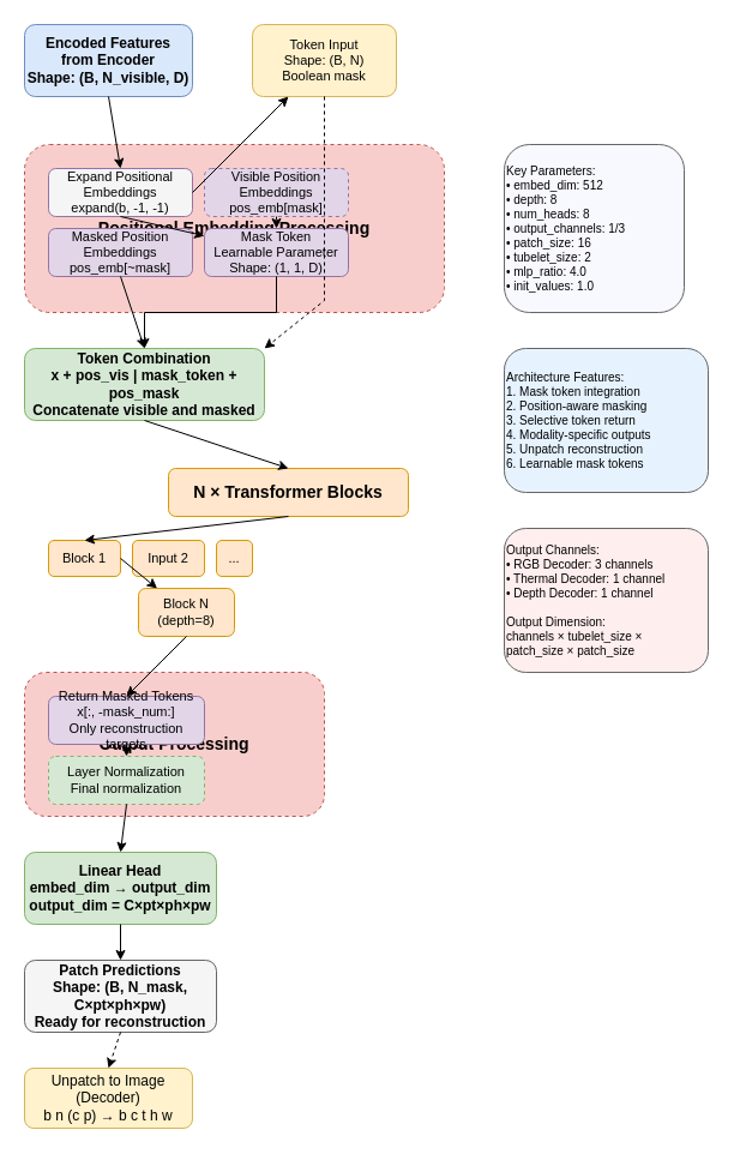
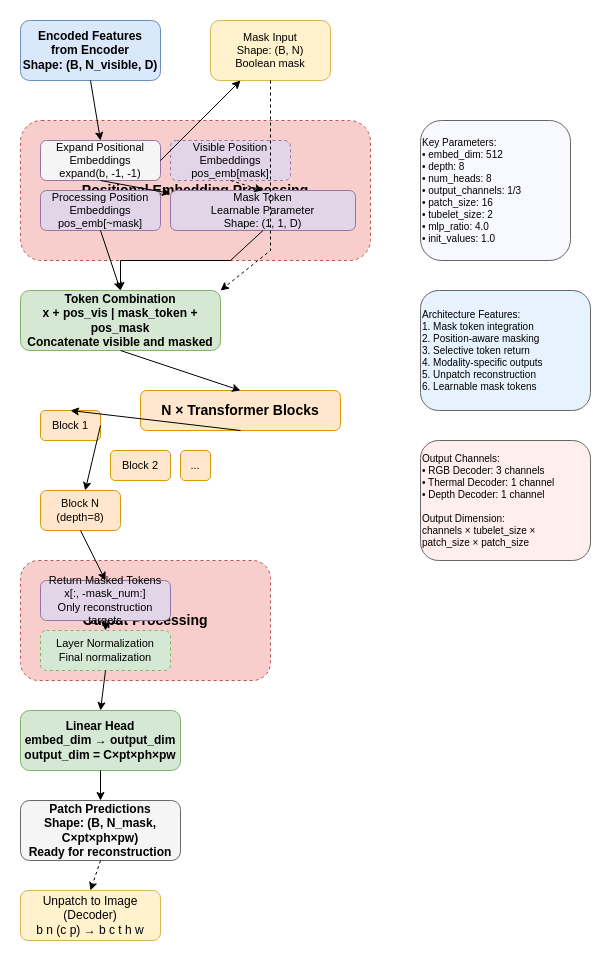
  <mxCell id="0" />
  <mxCell id="1" parent="0" />
  <mxCell id="2" value="Encoded Features&#10;from Encoder&#10;Shape: (B, N_visible, D)" style="rounded=1;whiteSpace=wrap;html=1;fillColor=#dae8fc;strokeColor=#6c8ebf;fontStyle=1;fontSize=12;" vertex="1" parent="1"><mxGeometry x="20" y="20" width="140" height="60" as="geometry" /></mxCell>
- <mxCell id="3" value="Token Input&#10;Shape: (B, N)&#10;Boolean mask" style="rounded=1;whiteSpace=wrap;html=1;fillColor=#fff2cc;strokeColor=#d6b656;fontSize=11;" vertex="1" parent="1"><mxGeometry x="210" y="20" width="120" height="60" as="geometry" /></mxCell>
+ <mxCell id="3" value="Mask Input&#10;Shape: (B, N)&#10;Boolean mask" style="rounded=1;whiteSpace=wrap;html=1;fillColor=#fff2cc;strokeColor=#d6b656;fontSize=11;" vertex="1" parent="1"><mxGeometry x="210" y="20" width="120" height="60" as="geometry" /></mxCell>
  <mxCell id="4" value="Positional Embedding Processing" style="rounded=1;whiteSpace=wrap;html=1;fillColor=#f8cecc;strokeColor=#b85450;fontStyle=1;fontSize=14;dashed=1;" vertex="1" parent="1"><mxGeometry x="20" y="120" width="350" height="140" as="geometry" /></mxCell>
  <mxCell id="5" value="Expand Positional&#10;Embeddings&#10;expand(b, -1, -1)" style="rounded=1;whiteSpace=wrap;html=1;fillColor=#f5f5f5;strokeColor=#9673a6;fontSize=11;" vertex="1" parent="1"><mxGeometry x="40" y="140" width="120" height="40" as="geometry" /></mxCell>
  <mxCell id="6" value="Visible Position&#10;Embeddings&#10;pos_emb[mask]" style="rounded=1;whiteSpace=wrap;html=1;fillColor=#e1d5e7;strokeColor=#9673a6;fontSize=11;dashed=1;" vertex="1" parent="1"><mxGeometry x="170" y="140" width="120" height="40" as="geometry" /></mxCell>
- <mxCell id="7" value="Masked Position&#10;Embeddings&#10;pos_emb[~mask]" style="rounded=1;whiteSpace=wrap;html=1;fillColor=#e1d5e7;strokeColor=#9673a6;fontSize=11;" vertex="1" parent="1"><mxGeometry x="40" y="190" width="120" height="40" as="geometry" /></mxCell>
- <mxCell id="8" value="Mask Token&#10;Learnable Parameter&#10;Shape: (1, 1, D)" style="rounded=1;whiteSpace=wrap;html=1;fillColor=#e1d5e7;strokeColor=#9673a6;fontSize=11;" vertex="1" parent="1"><mxGeometry x="170" y="190" width="120" height="40" as="geometry" /></mxCell>
+ <mxCell id="7" value="Processing Position&#10;Embeddings&#10;pos_emb[~mask]" style="rounded=1;whiteSpace=wrap;html=1;fillColor=#e1d5e7;strokeColor=#9673a6;fontSize=11;" vertex="1" parent="1"><mxGeometry x="40" y="190" width="120" height="40" as="geometry" /></mxCell>
+ <mxCell id="8" value="Mask Token&#10;Learnable Parameter&#10;Shape: (1, 1, D)" style="rounded=1;whiteSpace=wrap;html=1;fillColor=#e1d5e7;strokeColor=#9673a6;fontSize=11;" vertex="1" parent="1"><mxGeometry x="170" y="190" width="185" height="40" as="geometry" /></mxCell>
  <mxCell id="9" value="Token Combination&#10;x + pos_vis | mask_token + pos_mask&#10;Concatenate visible and masked" style="rounded=1;whiteSpace=wrap;html=1;fillColor=#d5e8d4;strokeColor=#82b366;fontStyle=1;fontSize=12;" vertex="1" parent="1"><mxGeometry x="20" y="290" width="200" height="60" as="geometry" /></mxCell>
  <mxCell id="10" value="N × Transformer Blocks" style="rounded=1;whiteSpace=wrap;html=1;fillColor=#ffe6cc;strokeColor=#d79b00;fontStyle=1;fontSize=14;" vertex="1" parent="1"><mxGeometry x="140" y="390" width="200" height="40" as="geometry" /></mxCell>
- <mxCell id="11" value="Block 1" style="rounded=1;whiteSpace=wrap;html=1;fillColor=#ffe6cc;strokeColor=#d79b00;fontSize=11;" vertex="1" parent="1"><mxGeometry x="40" y="450" width="60" height="30" as="geometry" /></mxCell>
- <mxCell id="12" value="Input 2" style="rounded=1;whiteSpace=wrap;html=1;fillColor=#ffe6cc;strokeColor=#d79b00;fontSize=11;" vertex="1" parent="1"><mxGeometry x="110" y="450" width="60" height="30" as="geometry" /></mxCell>
+ <mxCell id="11" value="Block 1" style="rounded=1;whiteSpace=wrap;html=1;fillColor=#ffe6cc;strokeColor=#d79b00;fontSize=11;" vertex="1" parent="1"><mxGeometry x="40" y="410" width="60" height="30" as="geometry" /></mxCell>
+ <mxCell id="12" value="Block 2" style="rounded=1;whiteSpace=wrap;html=1;fillColor=#ffe6cc;strokeColor=#d79b00;fontSize=11;" vertex="1" parent="1"><mxGeometry x="110" y="450" width="60" height="30" as="geometry" /></mxCell>
  <mxCell id="13" value="..." style="rounded=1;whiteSpace=wrap;html=1;fillColor=#ffe6cc;strokeColor=#d79b00;fontSize=11;" vertex="1" parent="1"><mxGeometry x="180" y="450" width="30" height="30" as="geometry" /></mxCell>
- <mxCell id="14" value="Block N&#10;(depth=8)" style="rounded=1;whiteSpace=wrap;html=1;fillColor=#ffe6cc;strokeColor=#d79b00;fontSize=11;" vertex="1" parent="1"><mxGeometry x="115" y="490" width="80" height="40" as="geometry" /></mxCell>
+ <mxCell id="14" value="Block N&#10;(depth=8)" style="rounded=1;whiteSpace=wrap;html=1;fillColor=#ffe6cc;strokeColor=#d79b00;fontSize=11;" vertex="1" parent="1"><mxGeometry x="40" y="490" width="80" height="40" as="geometry" /></mxCell>
  <mxCell id="15" value="Output Processing" style="rounded=1;whiteSpace=wrap;html=1;fillColor=#f8cecc;strokeColor=#b85450;fontStyle=1;fontSize=14;dashed=1;" vertex="1" parent="1"><mxGeometry x="20" y="560" width="250" height="120" as="geometry" /></mxCell>
  <mxCell id="16" value="Return Masked Tokens&#10;x[:, -mask_num:]&#10;Only reconstruction targets" style="rounded=1;whiteSpace=wrap;html=1;fillColor=#e1d5e7;strokeColor=#9673a6;fontSize=11;" vertex="1" parent="1"><mxGeometry x="40" y="580" width="130" height="40" as="geometry" /></mxCell>
  <mxCell id="17" value="Layer Normalization&#10;Final normalization" style="rounded=1;whiteSpace=wrap;html=1;fillColor=#d5e8d4;strokeColor=#82b366;fontSize=11;dashed=1;" vertex="1" parent="1"><mxGeometry x="40" y="630" width="130" height="40" as="geometry" /></mxCell>
  <mxCell id="18" value="Linear Head&#10;embed_dim → output_dim&#10;output_dim = C×pt×ph×pw" style="rounded=1;whiteSpace=wrap;html=1;fillColor=#d5e8d4;strokeColor=#82b366;fontStyle=1;fontSize=12;" vertex="1" parent="1"><mxGeometry x="20" y="710" width="160" height="60" as="geometry" /></mxCell>
  <mxCell id="19" value="Patch Predictions&#10;Shape: (B, N_mask, C×pt×ph×pw)&#10;Ready for reconstruction" style="rounded=1;whiteSpace=wrap;html=1;fillColor=#f5f5f5;strokeColor=#666666;fontStyle=1;fontSize=12;" vertex="1" parent="1"><mxGeometry x="20" y="800" width="160" height="60" as="geometry" /></mxCell>
  <mxCell id="20" value="Unpatch to Image&#10;(Decoder)&#10;b n (c p) → b c t h w" style="rounded=1;whiteSpace=wrap;html=1;fillColor=#fff2cc;strokeColor=#d6b656;fontSize=12;" vertex="1" parent="1"><mxGeometry x="20" y="890" width="140" height="50" as="geometry" /></mxCell>
  <mxCell id="21" value="Key Parameters:&#10;• embed_dim: 512&#10;• depth: 8&#10;• num_heads: 8&#10;• output_channels: 1/3&#10;• patch_size: 16&#10;• tubelet_size: 2&#10;• mlp_ratio: 4.0&#10;• init_values: 1.0" style="rounded=1;whiteSpace=wrap;html=1;fillColor=#f8f8ff;strokeColor=#666666;fontSize=10;align=left;" vertex="1" parent="1"><mxGeometry x="420" y="120" width="150" height="140" as="geometry" /></mxCell>
  <mxCell id="22" value="Architecture Features:&#10;1. Mask token integration&#10;2. Position-aware masking&#10;3. Selective token return&#10;4. Modality-specific outputs&#10;5. Unpatch reconstruction&#10;6. Learnable mask tokens" style="rounded=1;whiteSpace=wrap;html=1;fillColor=#e6f3ff;strokeColor=#666666;fontSize=10;align=left;" vertex="1" parent="1"><mxGeometry x="420" y="290" width="170" height="120" as="geometry" /></mxCell>
  <mxCell id="23" value="Output Channels:&#10;• RGB Decoder: 3 channels&#10;• Thermal Decoder: 1 channel&#10;• Depth Decoder: 1 channel&#10;&#10;Output Dimension:&#10;channels × tubelet_size ×&#10;patch_size × patch_size" style="rounded=1;whiteSpace=wrap;html=1;fillColor=#ffeeee;strokeColor=#666666;fontSize=10;align=left;" vertex="1" parent="1"><mxGeometry x="420" y="440" width="170" height="120" as="geometry" /></mxCell>
  <mxCell id="24" value="" style="endArrow=classic;html=1;rounded=0;exitX=0.5;exitY=1;exitDx=0;exitDy=0;entryX=0.5;entryY=0;entryDx=0;entryDy=0;" edge="1" parent="1" source="2" target="5"><mxGeometry width="50" height="50" relative="1" as="geometry"><mxPoint x="90" y="90" as="sourcePoint" /><mxPoint x="100" y="130" as="targetPoint" /></mxGeometry></mxCell>
  <mxCell id="25" value="" style="endArrow=classic;html=1;rounded=0;exitX=1;exitY=0.5;exitDx=0;exitDy=0;" edge="1" parent="1" source="5" target="3"><mxGeometry width="50" height="50" relative="1" as="geometry"><mxPoint x="170" y="160" as="sourcePoint" /><mxPoint x="180" y="160" as="targetPoint" /></mxGeometry></mxCell>
  <mxCell id="26" value="" style="endArrow=classic;html=1;rounded=0;exitX=0.5;exitY=1;exitDx=0;exitDy=0;" edge="1" parent="1" source="5" target="8"><mxGeometry width="50" height="50" relative="1" as="geometry"><mxPoint x="100" y="190" as="sourcePoint" /><mxPoint x="100" y="200" as="targetPoint" /></mxGeometry></mxCell>
  <mxCell id="27" value="" style="endArrow=classic;html=1;rounded=0;exitX=0.5;exitY=1;exitDx=0;exitDy=0;entryX=0.5;entryY=0;entryDx=0;entryDy=0;dashed=1;" edge="1" parent="1" source="6" target="8"><mxGeometry width="50" height="50" relative="1" as="geometry"><mxPoint x="230" y="190" as="sourcePoint" /><mxPoint x="230" y="200" as="targetPoint" /></mxGeometry></mxCell>
  <mxCell id="28" value="" style="endArrow=classic;html=1;rounded=0;exitX=0.5;exitY=1;exitDx=0;exitDy=0;entryX=0.5;entryY=0;entryDx=0;entryDy=0;" edge="1" parent="1" source="7" target="9"><mxGeometry width="50" height="50" relative="1" as="geometry"><mxPoint x="100" y="240" as="sourcePoint" /><mxPoint x="120" y="280" as="targetPoint" /></mxGeometry></mxCell>
  <mxCell id="29" value="" style="endArrow=classic;html=1;rounded=0;exitX=0.5;exitY=1;exitDx=0;exitDy=0;entryX=0.5;entryY=0;entryDx=0;entryDy=0;" edge="1" parent="1" source="8" target="9"><mxGeometry width="50" height="50" relative="1" as="geometry"><mxPoint x="230" y="240" as="sourcePoint" /><mxPoint x="120" y="280" as="targetPoint" /><Array as="points"><mxPoint x="230" y="260" /><mxPoint x="120" y="260" /></Array></mxGeometry></mxCell>
  <mxCell id="30" value="" style="endArrow=classic;html=1;rounded=0;exitX=0.5;exitY=1;exitDx=0;exitDy=0;entryX=0.5;entryY=0;entryDx=0;entryDy=0;" edge="1" parent="1" source="9" target="10"><mxGeometry width="50" height="50" relative="1" as="geometry"><mxPoint x="120" y="360" as="sourcePoint" /><mxPoint x="120" y="380" as="targetPoint" /></mxGeometry></mxCell>
  <mxCell id="31" value="" style="endArrow=classic;html=1;rounded=0;exitX=0.5;exitY=1;exitDx=0;exitDy=0;entryX=0.5;entryY=0;entryDx=0;entryDy=0;" edge="1" parent="1" source="10" target="11"><mxGeometry width="50" height="50" relative="1" as="geometry"><mxPoint x="120" y="440" as="sourcePoint" /><mxPoint x="70" y="440" as="targetPoint" /></mxGeometry></mxCell>
  <mxCell id="32" value="" style="endArrow=classic;html=1;rounded=0;exitX=1;exitY=0.5;exitDx=0;exitDy=0;" edge="1" parent="1" source="11" target="14"><mxGeometry width="50" height="50" relative="1" as="geometry"><mxPoint x="110" y="465" as="sourcePoint" /><mxPoint x="120" y="465" as="targetPoint" /></mxGeometry></mxCell>
  <mxCell id="33" value="" style="endArrow=classic;html=1;rounded=0;exitX=0.5;exitY=1;exitDx=0;exitDy=0;entryX=0.5;entryY=0;entryDx=0;entryDy=0;" edge="1" parent="1" source="14" target="16"><mxGeometry width="50" height="50" relative="1" as="geometry"><mxPoint x="80" y="540" as="sourcePoint" /><mxPoint x="105" y="570" as="targetPoint" /></mxGeometry></mxCell>
  <mxCell id="34" value="" style="endArrow=classic;html=1;rounded=0;exitX=0.5;exitY=1;exitDx=0;exitDy=0;entryX=0.5;entryY=0;entryDx=0;entryDy=0;" edge="1" parent="1" source="16" target="17"><mxGeometry width="50" height="50" relative="1" as="geometry"><mxPoint x="105" y="630" as="sourcePoint" /><mxPoint x="105" y="640" as="targetPoint" /></mxGeometry></mxCell>
  <mxCell id="35" value="" style="endArrow=classic;html=1;rounded=0;exitX=0.5;exitY=1;exitDx=0;exitDy=0;entryX=0.5;entryY=0;entryDx=0;entryDy=0;" edge="1" parent="1" source="17" target="18"><mxGeometry width="50" height="50" relative="1" as="geometry"><mxPoint x="105" y="680" as="sourcePoint" /><mxPoint x="100" y="700" as="targetPoint" /></mxGeometry></mxCell>
  <mxCell id="36" value="" style="endArrow=classic;html=1;rounded=0;exitX=0.5;exitY=1;exitDx=0;exitDy=0;entryX=0.5;entryY=0;entryDx=0;entryDy=0;" edge="1" parent="1" source="18" target="19"><mxGeometry width="50" height="50" relative="1" as="geometry"><mxPoint x="100" y="780" as="sourcePoint" /><mxPoint x="100" y="790" as="targetPoint" /></mxGeometry></mxCell>
  <mxCell id="37" value="" style="endArrow=classic;html=1;rounded=0;exitX=0.5;exitY=1;exitDx=0;exitDy=0;entryX=0.5;entryY=0;entryDx=0;entryDy=0;dashed=1;" edge="1" parent="1" source="19" target="20"><mxGeometry width="50" height="50" relative="1" as="geometry"><mxPoint x="100" y="870" as="sourcePoint" /><mxPoint x="90" y="880" as="targetPoint" /></mxGeometry></mxCell>
  <mxCell id="38" value="" style="endArrow=classic;html=1;rounded=0;exitX=0.5;exitY=1;exitDx=0;exitDy=0;entryX=1;entryY=0;entryDx=0;entryDy=0;dashed=1;" edge="1" parent="1" source="3" target="9"><mxGeometry width="50" height="50" relative="1" as="geometry"><mxPoint x="270" y="90" as="sourcePoint" /><mxPoint x="220" y="290" as="targetPoint" /><Array as="points"><mxPoint x="270" y="250" /></Array></mxGeometry></mxCell>
